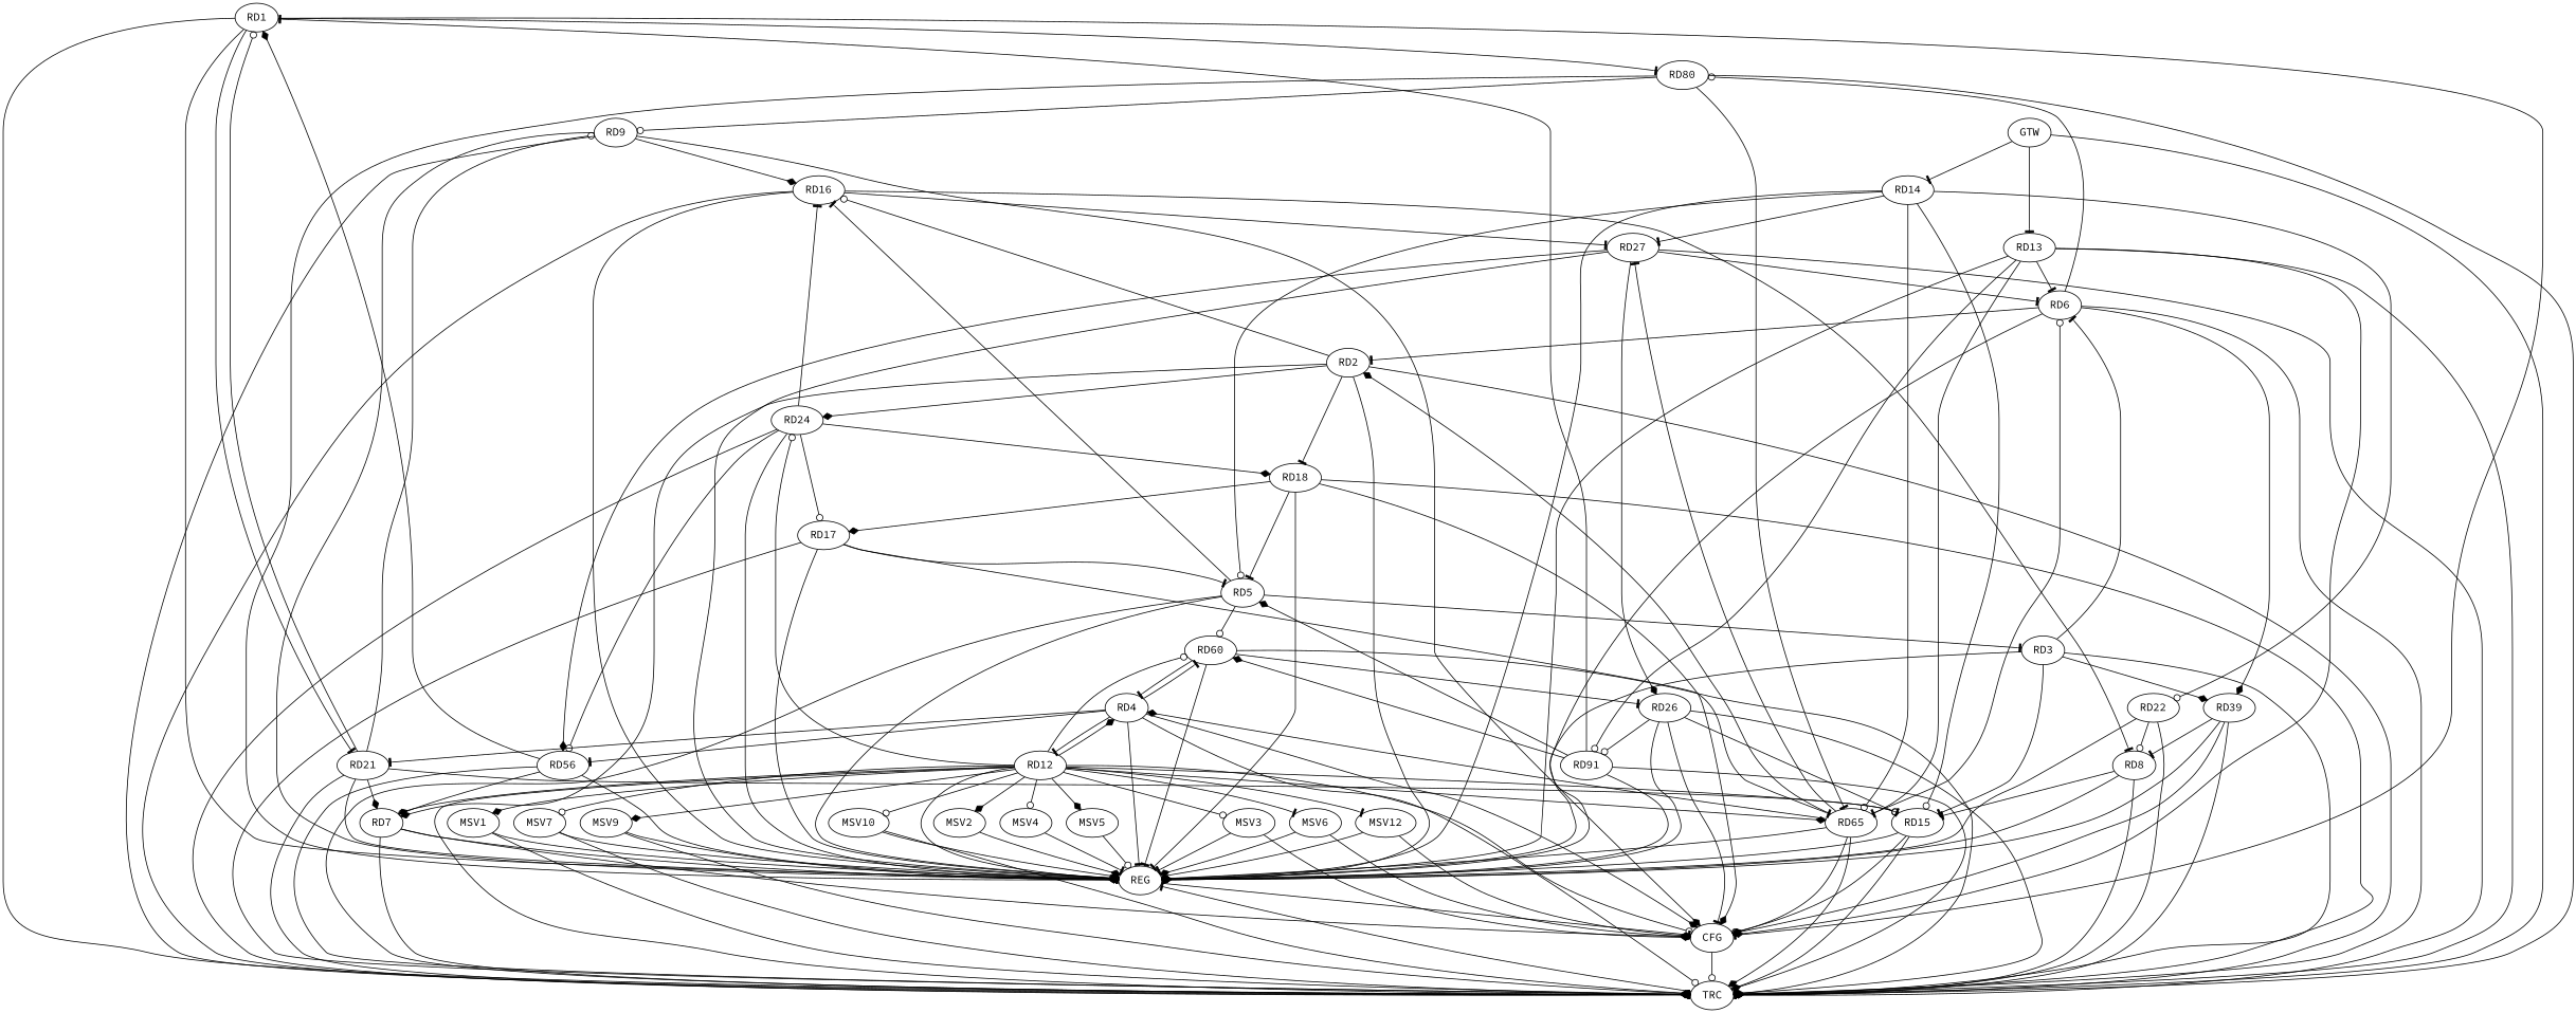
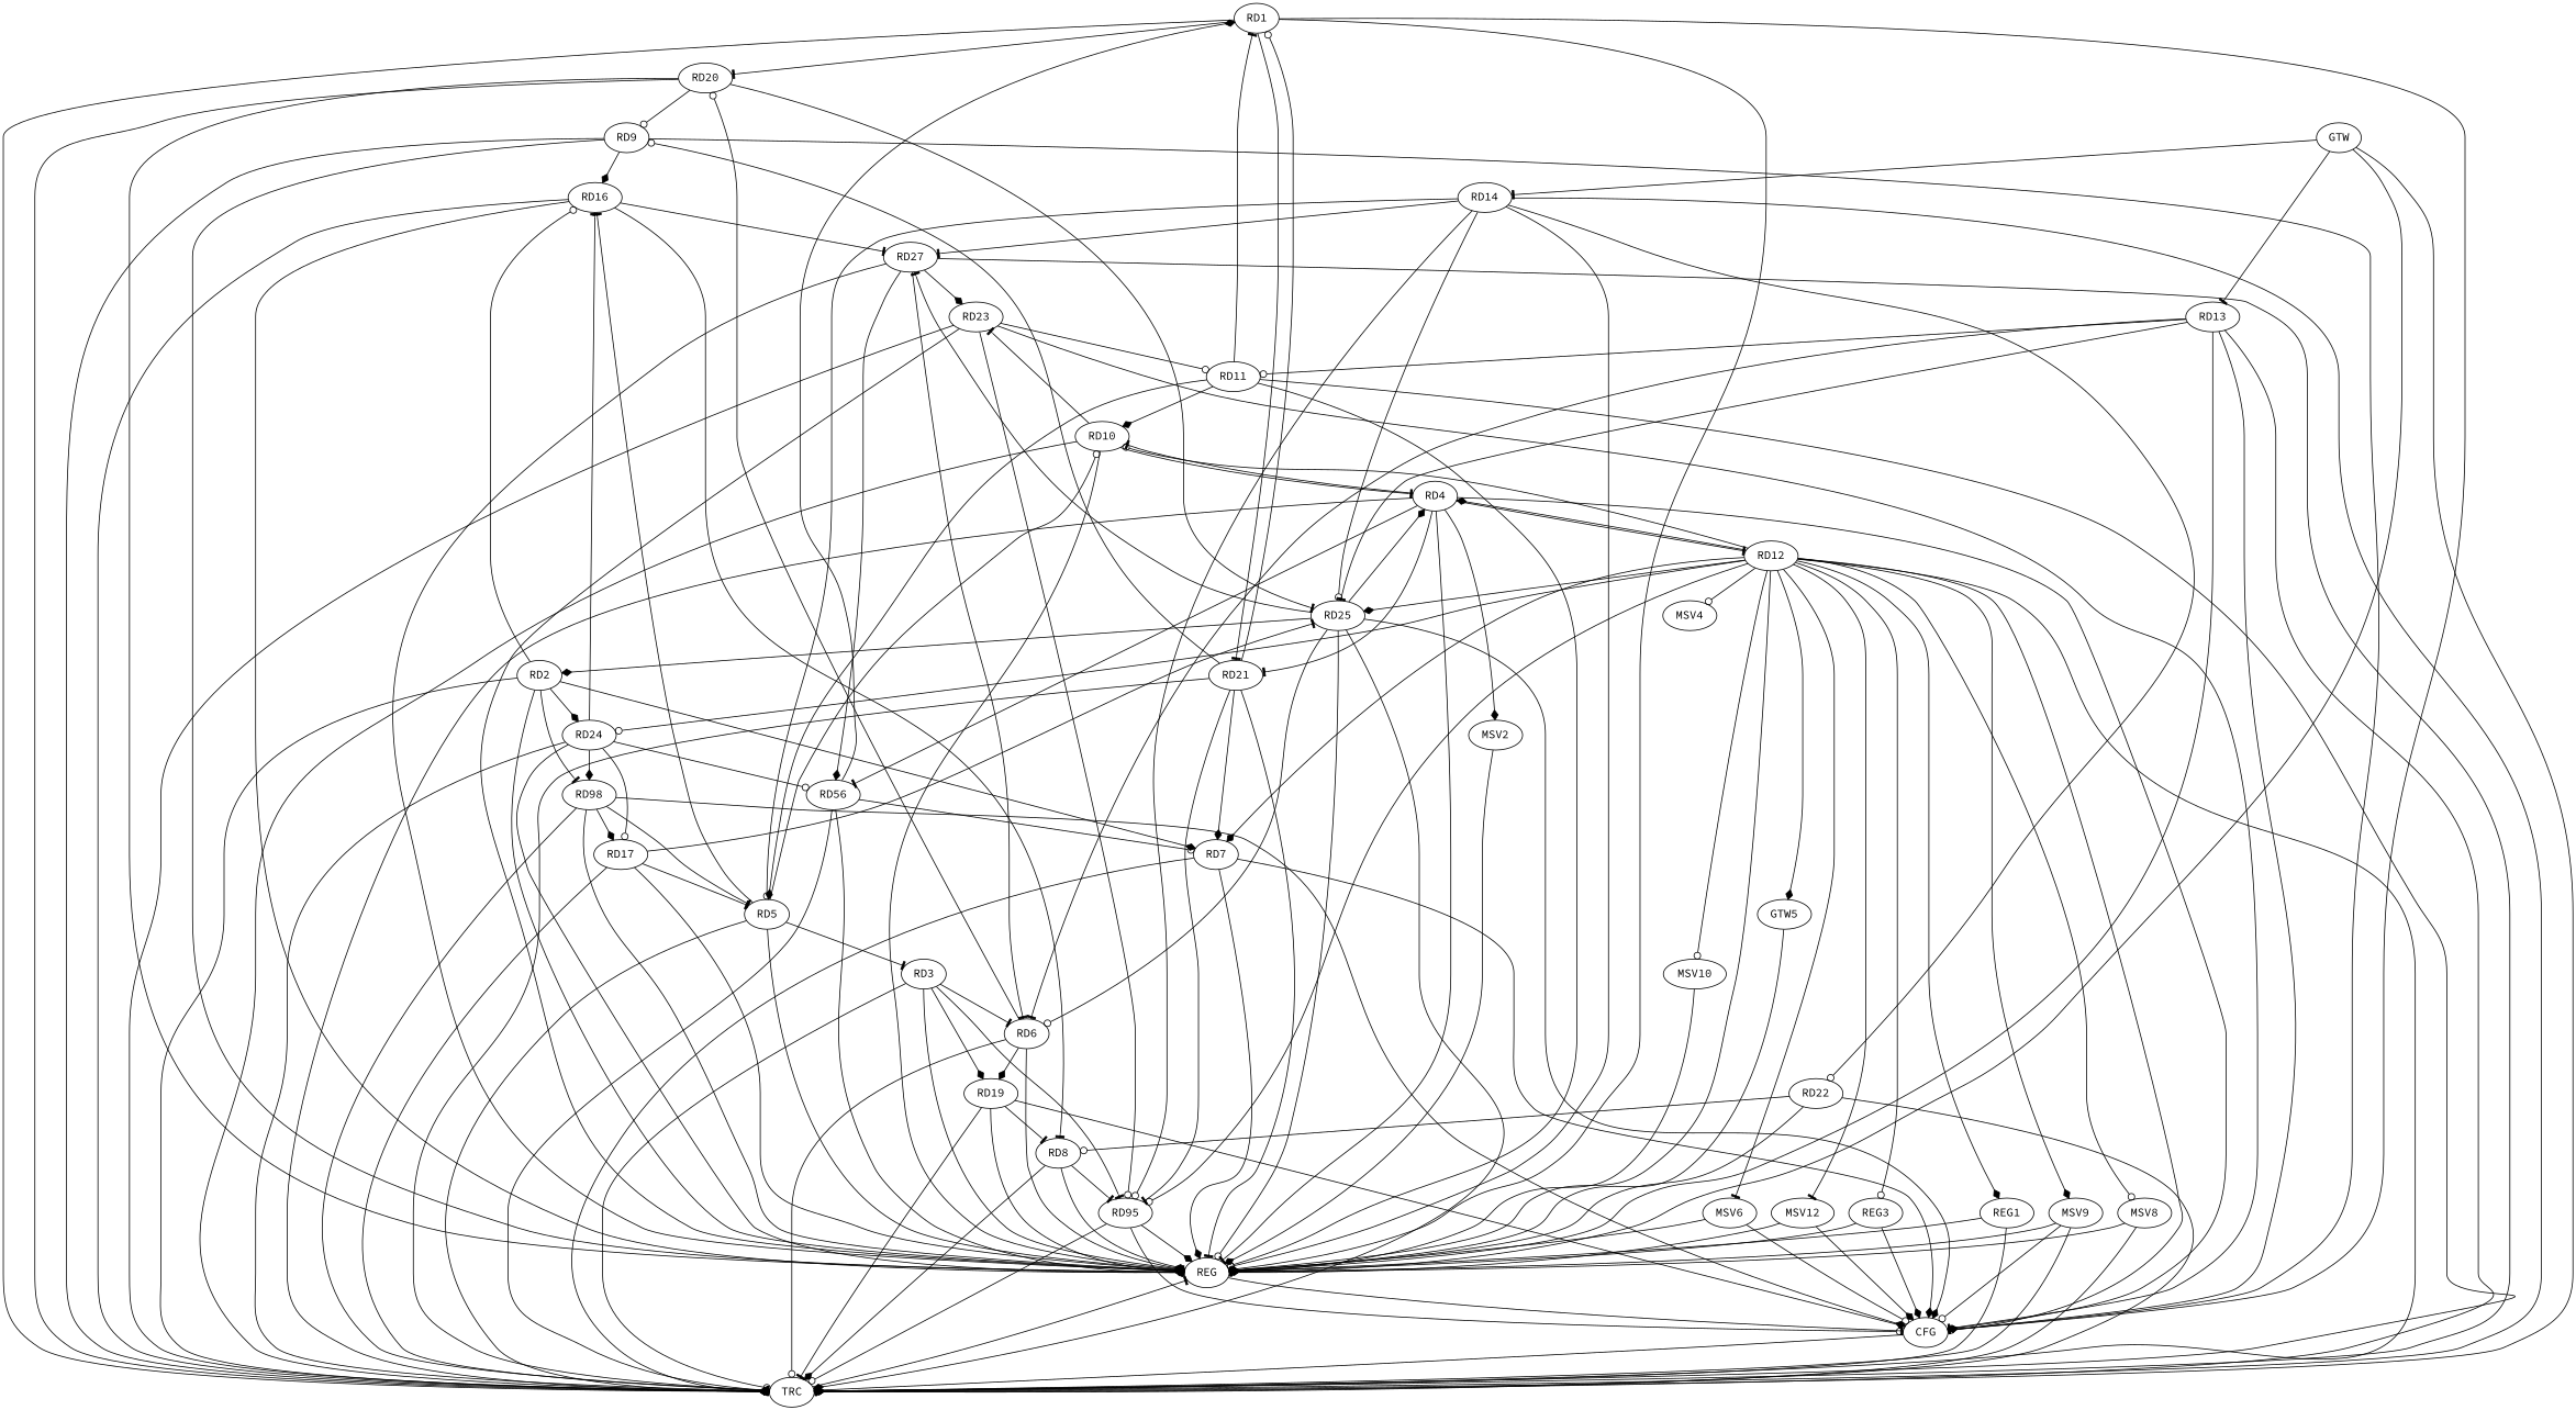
  strict digraph {
    fontname="Source Code Pro"
    node [fontname="Source Code Pro"]
    edge [arrowhead=tee fontname="Source Code Pro"]
    n1 [label=RD1]
-   n2 [label=RD80]
+   n2 [label=RD20]
    n3 [label=RD21]
    n4 [label=REG]
    n5 [label=CFG]
    n6 [label=TRC]
    n7 [label=RD9]
-   n8 [label=RD65]
+   n8 [label=RD25]
    n9 [label=RD7]
-   n10 [label=RD15]
+   n10 [label=RD95]
    n11 [label=RD2]
    n12 [label=RD16]
-   n13 [label=RD18]
+   n13 [label=RD98]
    n14 [label=RD24]
    n15 [label=RD8]
    n16 [label=RD27]
    n17 [label=RD5]
    n18 [label=RD17]
    n19 [label=RD56]
    n20 [label=RD3]
    n21 [label=RD6]
-   n22 [label=RD39]
+   n22 [label=RD19]
    n23 [label=RD4]
-   n24 [label=RD60]
+   n24 [label=RD10]
    n25 [label=RD12]
-   n26 [label=RD26]
-   n27 [label=MSV1]
+   n26 [label=RD23]
+   n27 [label=REG1]
    n28 [label=MSV2]
-   n29 [label=MSV3]
+   n29 [label=REG3]
    n30 [label=MSV4]
-   n31 [label=MSV5]
+   n31 [label=GTW5]
    n32 [label=MSV6]
-   n33 [label=MSV7]
+   n33 [label=MSV8]
    n34 [label=MSV9]
    n35 [label=MSV10]
    n36 [label=MSV12]
-   n37 [label=RD91]
+   n37 [label=RD11]
    n38 [label=RD13]
    n39 [label=RD14]
    n40 [label=RD22]
    n41 [label=GTW]
    n1 -> n2
    n1 -> n3
    n1 -> n4 [arrowhead=odot]
    n1 -> n5
    n1 -> n6
    n2 -> n4 [arrowhead=diamond]
    n2 -> n6 [arrowhead=diamond]
    n2 -> n7 [arrowhead=odot]
    n2 -> n8
    n3 -> n1 [arrowhead=odot]
    n3 -> n4
    n3 -> n6 [arrowhead=odot]
    n3 -> n7 [arrowhead=odot]
    n3 -> n9 [arrowhead=diamond]
    n3 -> n10
    n4 -> n5
    n5 -> n6 [arrowhead=odot]
    n6 -> n4
    n7 -> n4 [arrowhead=odot]
    n7 -> n5 [arrowhead=diamond]
    n7 -> n6 [arrowhead=diamond]
    n7 -> n12 [arrowhead=diamond]
    n8 -> n4 [arrowhead=odot]
    n8 -> n5 [arrowhead=diamond]
    n8 -> n6 [arrowhead=diamond]
    n8 -> n11 [arrowhead=diamond]
    n8 -> n16
    n8 -> n21 [arrowhead=odot]
    n8 -> n23 [arrowhead=diamond]
    n9 -> n4 [arrowhead=diamond]
    n9 -> n5 [arrowhead=diamond]
    n9 -> n6 [arrowhead=diamond]
    n10 -> n4 [arrowhead=diamond]
    n10 -> n5 [arrowhead=odot]
    n10 -> n6 [arrowhead=odot]
    n11 -> n4 [arrowhead=odot]
    n11 -> n6 [arrowhead=diamond]
    n11 -> n9 [arrowhead=diamond]
    n11 -> n12 [arrowhead=odot]
    n11 -> n13
    n11 -> n14 [arrowhead=diamond]
    n12 -> n4 [arrowhead=odot]
    n12 -> n6
    n12 -> n15
    n12 -> n16
    n13 -> n4
    n13 -> n5 [arrowhead=diamond]
    n13 -> n6
    n13 -> n17
    n13 -> n18 [arrowhead=diamond]
    n14 -> n4
    n14 -> n6 [arrowhead=odot]
    n14 -> n12
    n14 -> n13 [arrowhead=diamond]
    n14 -> n18 [arrowhead=odot]
    n14 -> n19 [arrowhead=odot]
    n15 -> n4 [arrowhead=diamond]
    n15 -> n6 [arrowhead=diamond]
    n15 -> n10
    n16 -> n4 [arrowhead=odot]
    n16 -> n6 [arrowhead=diamond]
    n16 -> n19 [arrowhead=diamond]
    n16 -> n21
    n16 -> n26 [arrowhead=diamond]
    n17 -> n4 [arrowhead=diamond]
    n17 -> n6 [arrowhead=odot]
    n17 -> n12
    n17 -> n20
    n17 -> n24 [arrowhead=odot]
    n18 -> n4 [arrowhead=diamond]
    n18 -> n6
    n18 -> n8
    n18 -> n17
    n19 -> n1 [arrowhead=diamond]
    n19 -> n4 [arrowhead=odot]
    n19 -> n6
    n19 -> n9 [arrowhead=odot]
    n20 -> n4 [arrowhead=diamond]
    n20 -> n6 [arrowhead=odot]
    n20 -> n10
    n20 -> n21
    n20 -> n22 [arrowhead=diamond]
    n21 -> n2 [arrowhead=odot]
    n21 -> n4 [arrowhead=diamond]
    n21 -> n6 [arrowhead=odot]
-   n21 -> n11
    n21 -> n22 [arrowhead=diamond]
    n22 -> n4
    n22 -> n5 [arrowhead=odot]
    n22 -> n6
    n22 -> n15
    n23 -> n3
    n23 -> n4
    n23 -> n5 [arrowhead=diamond]
    n23 -> n6 [arrowhead=odot]
    n23 -> n19
    n23 -> n24
    n23 -> n25
    n24 -> n4
    n24 -> n6
    n24 -> n23
    n24 -> n26
    n25 -> n4 [arrowhead=odot]
    n25 -> n5 [arrowhead=odot]
    n25 -> n6
    n25 -> n8 [arrowhead=diamond]
    n25 -> n9 [arrowhead=diamond]
    n25 -> n10 [arrowhead=odot]
    n25 -> n14 [arrowhead=odot]
    n25 -> n23 [arrowhead=diamond]
    n25 -> n24 [arrowhead=odot]
    n25 -> n27 [arrowhead=diamond]
-   n25 -> n28 [arrowhead=diamond]
+   n23 -> n28 [arrowhead=diamond]
    n25 -> n29 [arrowhead=odot]
    n25 -> n30 [arrowhead=odot]
    n25 -> n31 [arrowhead=diamond]
    n25 -> n32
    n25 -> n33 [arrowhead=odot]
    n25 -> n34 [arrowhead=diamond]
    n25 -> n35 [arrowhead=odot]
    n25 -> n36
    n26 -> n4 [arrowhead=odot]
    n26 -> n5
    n26 -> n6 [arrowhead=diamond]
    n26 -> n10 [arrowhead=odot]
    n26 -> n37 [arrowhead=odot]
    n27 -> n4 [arrowhead=diamond]
    n27 -> n6 [arrowhead=diamond]
    n28 -> n4 [arrowhead=diamond]
    n29 -> n4
    n29 -> n5 [arrowhead=diamond]
-   n30 -> n4
+   n41 -> n4
    n31 -> n4 [arrowhead=odot]
    n32 -> n4 [arrowhead=diamond]
    n32 -> n5 [arrowhead=odot]
    n33 -> n4
    n33 -> n6 [arrowhead=diamond]
    n34 -> n4 [arrowhead=diamond]
+   n34 -> n5 [arrowhead=odot]
    n34 -> n6 [arrowhead=diamond]
    n35 -> n4 [arrowhead=diamond]
    n36 -> n4 [arrowhead=odot]
    n36 -> n5 [arrowhead=diamond]
    n37 -> n1
    n37 -> n4 [arrowhead=odot]
    n37 -> n6 [arrowhead=diamond]
    n37 -> n17 [arrowhead=diamond]
    n37 -> n24 [arrowhead=diamond]
    n38 -> n4 [arrowhead=odot]
-   n38 -> n5 [arrowhead=diamond]
+   n38 -> n5
    n38 -> n6 [arrowhead=odot]
    n38 -> n8
    n38 -> n21
    n38 -> n37 [arrowhead=odot]
    n39 -> n4 [arrowhead=odot]
-   n35 -> n6 [arrowhead=odot]
+   n39 -> n6 [arrowhead=odot]
    n39 -> n8 [arrowhead=odot]
    n39 -> n10 [arrowhead=odot]
    n39 -> n16
    n39 -> n17 [arrowhead=odot]
    n39 -> n40 [arrowhead=odot]
    n40 -> n4 [arrowhead=odot]
    n40 -> n6
    n40 -> n15 [arrowhead=odot]
    n41 -> n6 [arrowhead=odot]
    n41 -> n38
    n41 -> n39
  }
